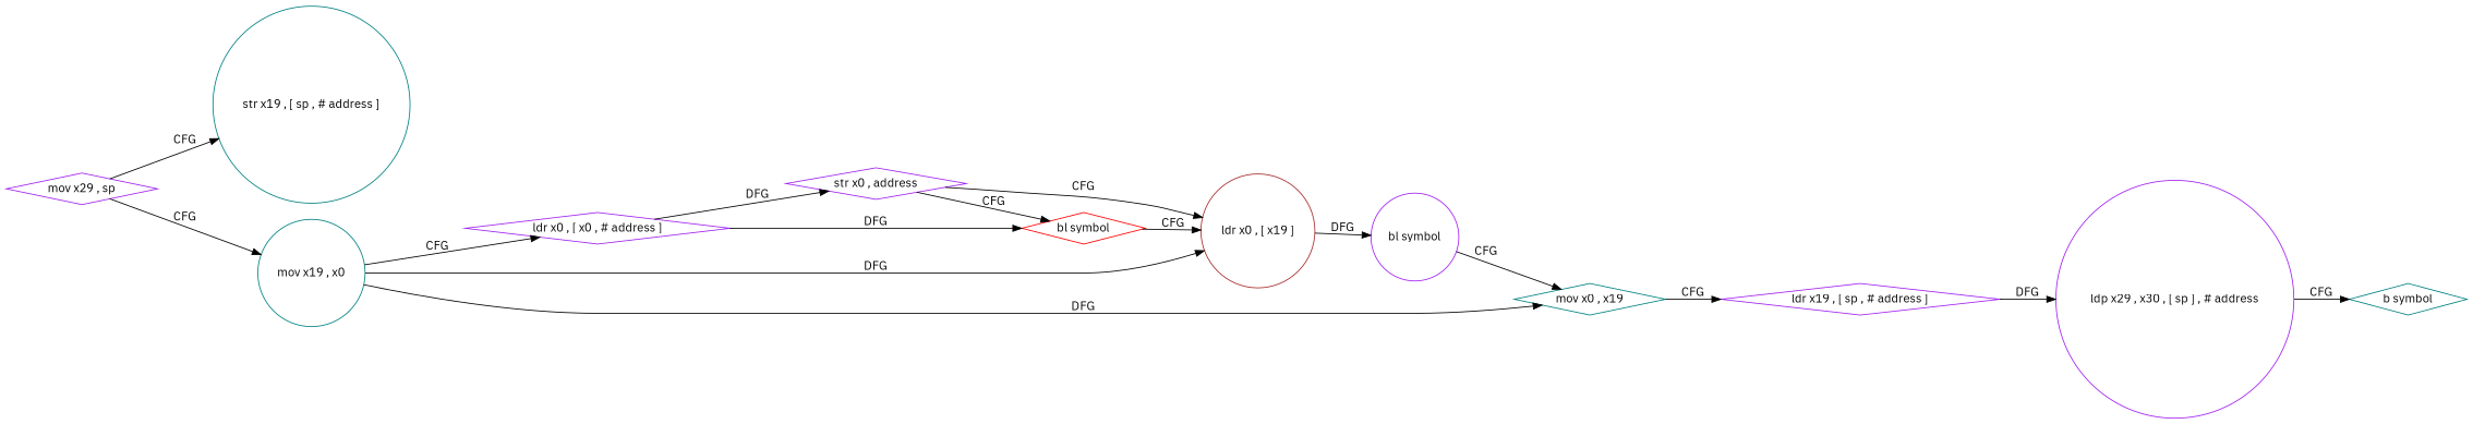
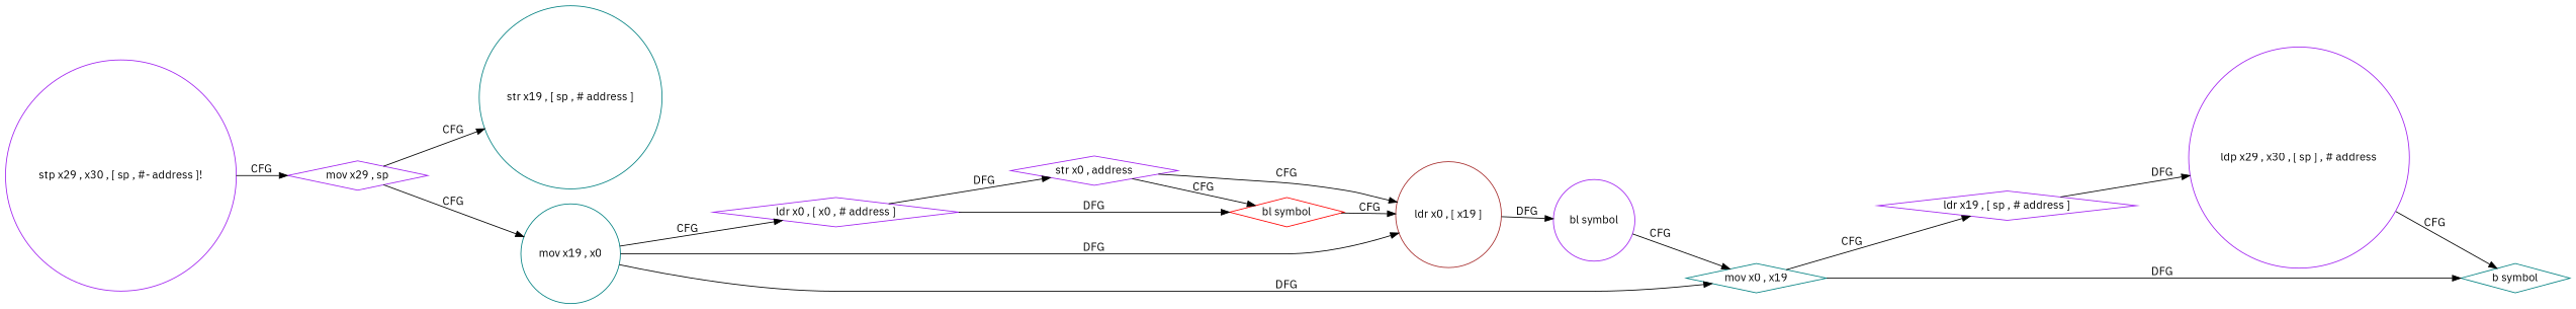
  digraph {
    fontname="IBM Plex Sans"
    rankdir=LR
    node [color=purple fontname="IBM Plex Sans" shape=diamond]
    edge [fontname="IBM Plex Sans"]
+   n1 [label="stp x29 , x30 , [ sp , #- address ]!" shape=circle]
    n2 [label="mov x29 , sp"]
    n3 [color=teal label="str x19 , [ sp , # address ]" shape=circle]
    n4 [color=teal label="mov x19 , x0" shape=circle]
    n5 [label="ldr x0 , [ x0 , # address ]"]
    n6 [color=brown label="ldr x0 , [ x19 ]" shape=circle]
    n7 [color=teal label="mov x0 , x19"]
    n8 [label="str x0 , address"]
    n9 [color=red label="bl symbol"]
    n10 [label="bl symbol" shape=circle]
    n11 [label="ldr x19 , [ sp , # address ]"]
    n12 [color=teal label="b symbol"]
    n13 [label="ldp x29 , x30 , [ sp ] , # address" shape=circle]
+   n1 -> n2 [label=CFG]
    n2 -> n3 [label=CFG]
    n2 -> n4 [label=CFG]
    n4 -> n5 [label=CFG]
    n4 -> n6 [label=DFG]
    n4 -> n7 [label=DFG]
    n5 -> n8 [label=DFG]
    n5 -> n9 [label=DFG]
    n6 -> n10 [label=DFG]
    n7 -> n11 [label=CFG]
+   n7 -> n12 [label=DFG]
    n8 -> n6 [label=CFG]
    n8 -> n9 [label=CFG]
    n9 -> n6 [label=CFG]
    n10 -> n7 [label=CFG]
    n11 -> n13 [label=DFG]
    n13 -> n12 [label=CFG]
  }
